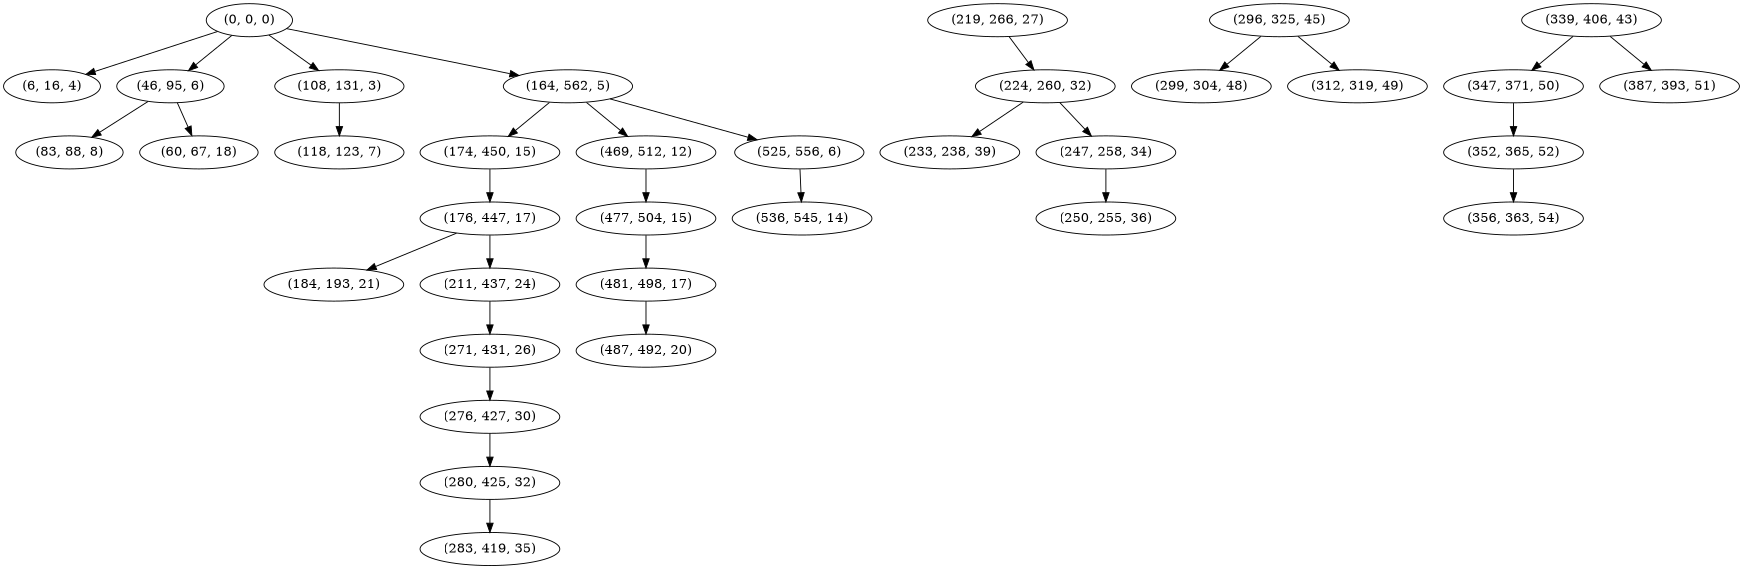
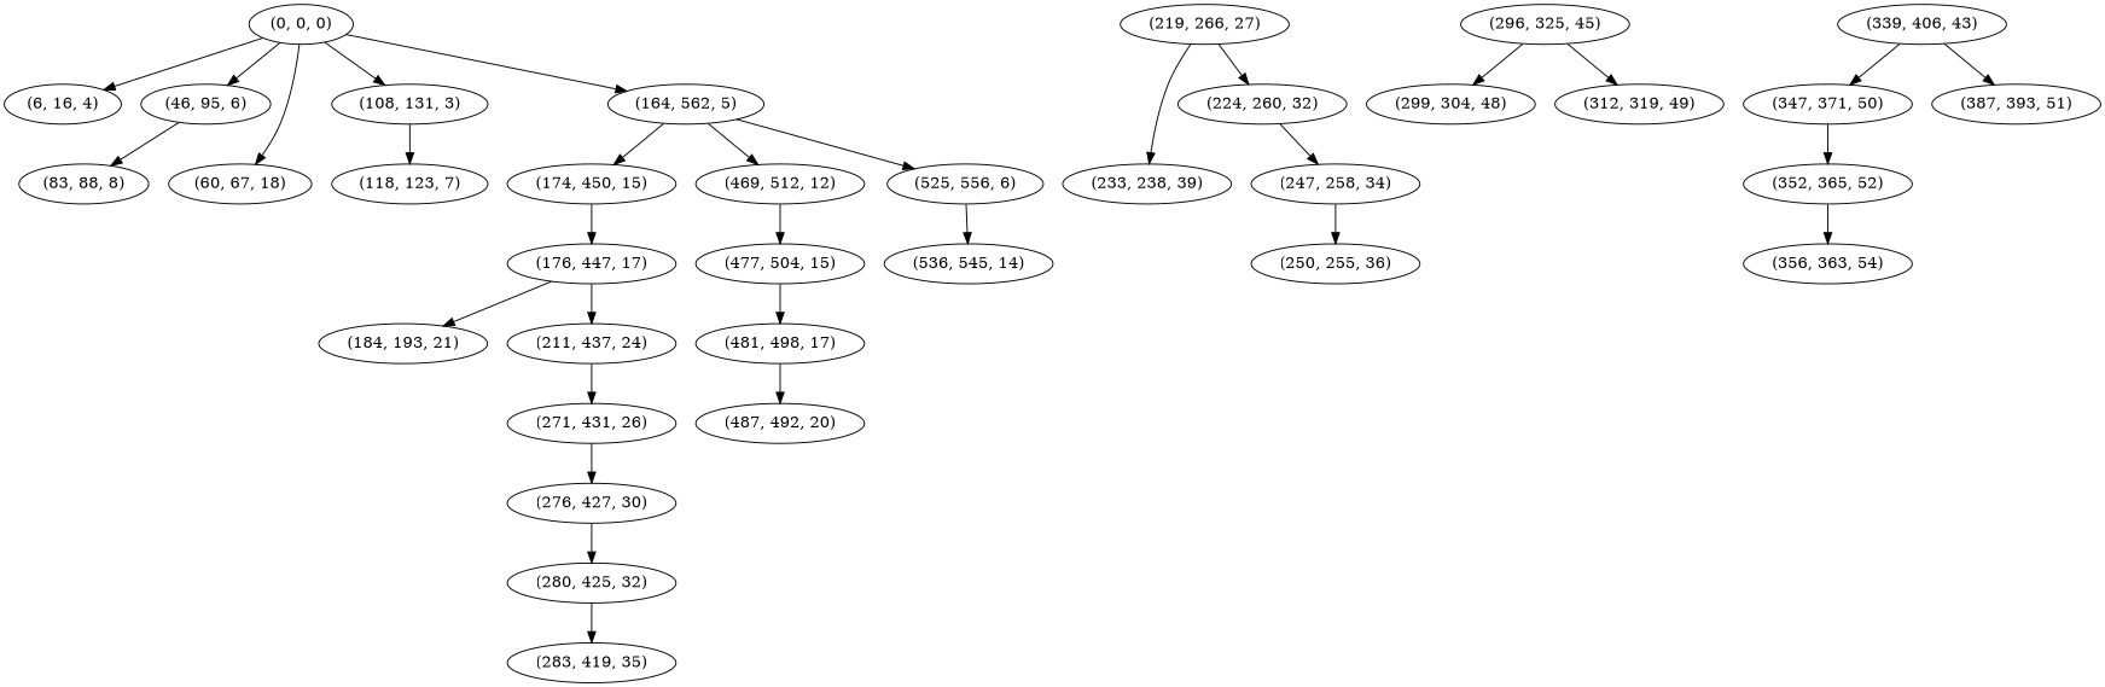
  digraph {
    fontname="DejaVu Serif"
    node [fontname="DejaVu Serif"]
    edge [fontname="DejaVu Serif"]
    "(0, 0, 0)"
    "(6, 16, 4)"
    "(46, 95, 6)"
    "(108, 131, 3)"
    "(164, 562, 5)"
    "(60, 67, 18)"
    "(83, 88, 8)"
    "(118, 123, 7)"
    "(174, 450, 15)"
    "(469, 512, 12)"
    "(525, 556, 6)"
    "(176, 447, 17)"
    "(477, 504, 15)"
    "(536, 545, 14)"
    "(184, 193, 21)"
    "(211, 437, 24)"
    "(271, 431, 26)"
    "(219, 266, 27)"
    "(224, 260, 32)"
    "(276, 427, 30)"
    "(233, 238, 39)"
    "(247, 258, 34)"
    "(250, 255, 36)"
    "(280, 425, 32)"
    "(283, 419, 35)"
    "(296, 325, 45)"
    "(299, 304, 48)"
    "(312, 319, 49)"
    "(339, 406, 43)"
    "(347, 371, 50)"
    "(387, 393, 51)"
    "(352, 365, 52)"
    "(356, 363, 54)"
    "(481, 498, 17)"
    "(487, 492, 20)"
    "(0, 0, 0)" -> "(6, 16, 4)"
    "(0, 0, 0)" -> "(46, 95, 6)"
    "(0, 0, 0)" -> "(108, 131, 3)"
    "(0, 0, 0)" -> "(164, 562, 5)"
-   "(46, 95, 6)" -> "(60, 67, 18)"
+   "(0, 0, 0)" -> "(60, 67, 18)"
    "(46, 95, 6)" -> "(83, 88, 8)"
    "(108, 131, 3)" -> "(118, 123, 7)"
    "(164, 562, 5)" -> "(174, 450, 15)"
    "(164, 562, 5)" -> "(469, 512, 12)"
    "(164, 562, 5)" -> "(525, 556, 6)"
    "(174, 450, 15)" -> "(176, 447, 17)"
    "(469, 512, 12)" -> "(477, 504, 15)"
    "(525, 556, 6)" -> "(536, 545, 14)"
    "(176, 447, 17)" -> "(184, 193, 21)"
    "(176, 447, 17)" -> "(211, 437, 24)"
    "(477, 504, 15)" -> "(481, 498, 17)"
    "(211, 437, 24)" -> "(271, 431, 26)"
    "(271, 431, 26)" -> "(276, 427, 30)"
    "(219, 266, 27)" -> "(224, 260, 32)"
-   "(224, 260, 32)" -> "(233, 238, 39)"
+   "(219, 266, 27)" -> "(233, 238, 39)"
    "(224, 260, 32)" -> "(247, 258, 34)"
    "(276, 427, 30)" -> "(280, 425, 32)"
    "(247, 258, 34)" -> "(250, 255, 36)"
    "(280, 425, 32)" -> "(283, 419, 35)"
    "(296, 325, 45)" -> "(299, 304, 48)"
    "(296, 325, 45)" -> "(312, 319, 49)"
    "(339, 406, 43)" -> "(347, 371, 50)"
    "(339, 406, 43)" -> "(387, 393, 51)"
    "(347, 371, 50)" -> "(352, 365, 52)"
    "(352, 365, 52)" -> "(356, 363, 54)"
    "(481, 498, 17)" -> "(487, 492, 20)"
  }
